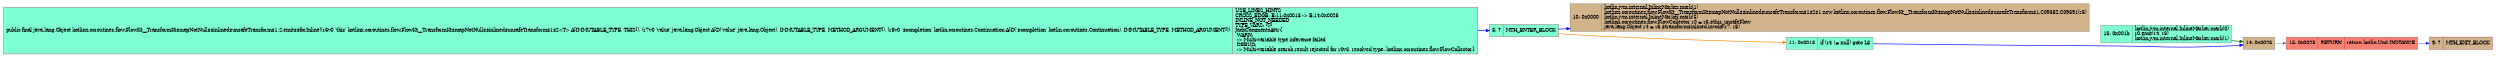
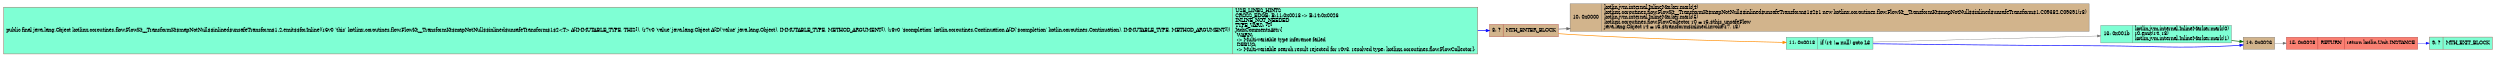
  digraph {
    rankdir=LR
    node [color=brown fillcolor=aquamarine shape=record style=filled]
    edge [color=gray40 style=bold]
-   n1 [label="{8\:\ ?|MTH_ENTER_BLOCK\l}"]
-   n2 [color=gray40 fillcolor=tan label="{10\:\ 0x0000|kotlin.jvm.internal.InlineMarker.mark(1)\lkotlinx.coroutines.flow.FlowKt__TransformKt$mapNotNull$$inlined$unsafeTransform$1$2$1 new kotlinx.coroutines.flow.FlowKt__TransformKt$mapNotNull$$inlined$unsafeTransform$1.C09382.C09391(r8)\lkotlin.jvm.internal.InlineMarker.mark(5)\lkotlinx.coroutines.flow.FlowCollector r0 = r6.$this_unsafeFlow\ljava.lang.Object r4 = r6.$transform$inlined.invoke(r7, r8)\l}"]
+   n1 [fillcolor=tan label="{8\:\ ?|MTH_ENTER_BLOCK\l}"]
+   n2 [color=gray40 fillcolor=tan label="{10\:\ 0x0000|kotlin.jvm.internal.InlineMarker.mark(4)\lkotlinx.coroutines.flow.FlowKt__TransformKt$mapNotNull$$inlined$unsafeTransform$1$2$1 new kotlinx.coroutines.flow.FlowKt__TransformKt$mapNotNull$$inlined$unsafeTransform$1.C09382.C09391(r8)\lkotlin.jvm.internal.InlineMarker.mark(5)\lkotlinx.coroutines.flow.FlowCollector r0 = r6.$this_unsafeFlow\ljava.lang.Object r4 = r6.$transform$inlined.invoke(r7, r8)\l}"]
    n3 [color=gray40 label="{11\:\ 0x0018|if (r4 != null) goto L3\l}"]
    n4 [color=gray40 label="{13\:\ 0x001b|kotlin.jvm.internal.InlineMarker.mark(0)\lr0.emit(r4, r8)\lkotlin.jvm.internal.InlineMarker.mark(1)\l}"]
    n5 [color=gray40 fillcolor=tan label="{14\:\ 0x0026}"]
    n6 [fillcolor=salmon label="{15\:\ 0x0028|RETURN\l|return kotlin.Unit.INSTANCE\l}"]
-   n7 [fillcolor=tan label="{9\:\ ?|MTH_EXIT_BLOCK\l}"]
+   n7 [label="{9\:\ ?|MTH_EXIT_BLOCK\l}"]
    n8 [label="{public final java.lang.Object kotlinx.coroutines.flow.FlowKt__TransformKt$mapNotNull$$inlined$unsafeTransform$1.2.emit$$forInline((r6v0 'this' kotlinx.coroutines.flow.FlowKt__TransformKt$mapNotNull$$inlined$unsafeTransform$1$2\<T\> A[IMMUTABLE_TYPE, THIS]), (r7v0 'value' java.lang.Object A[D('value' java.lang.Object), IMMUTABLE_TYPE, METHOD_ARGUMENT]), (r8v0 '$completion' kotlin.coroutines.Continuation A[D('$completion' kotlin.coroutines.Continuation), IMMUTABLE_TYPE, METHOD_ARGUMENT]))  | USE_LINES_HINTS\lCROSS_EDGE: B:11:0x0018 \-\> B:14:0x0026\lINLINE_NOT_NEEDED\lTYPE_VARS: [T]\lJadxCommentsAttr\{\l WARN: \l \-\> Multi\-variable type inference failed\l DEBUG: \l \-\> Multi\-variable search result rejected for r0v3, resolved type: kotlinx.coroutines.flow.FlowCollector\}\l}"]
-   n1 -> n2 [color=blue]
+   n1 -> n2
    n1 -> n3 [color=darkorange]
+   n3 -> n4 [style=solid]
    n3 -> n5 [color=blue]
    n4 -> n5 [color=darkgreen]
    n5 -> n6 [style=solid]
    n6 -> n7 [color=blue style=solid]
    n8 -> n1 [color=blue]
  }
